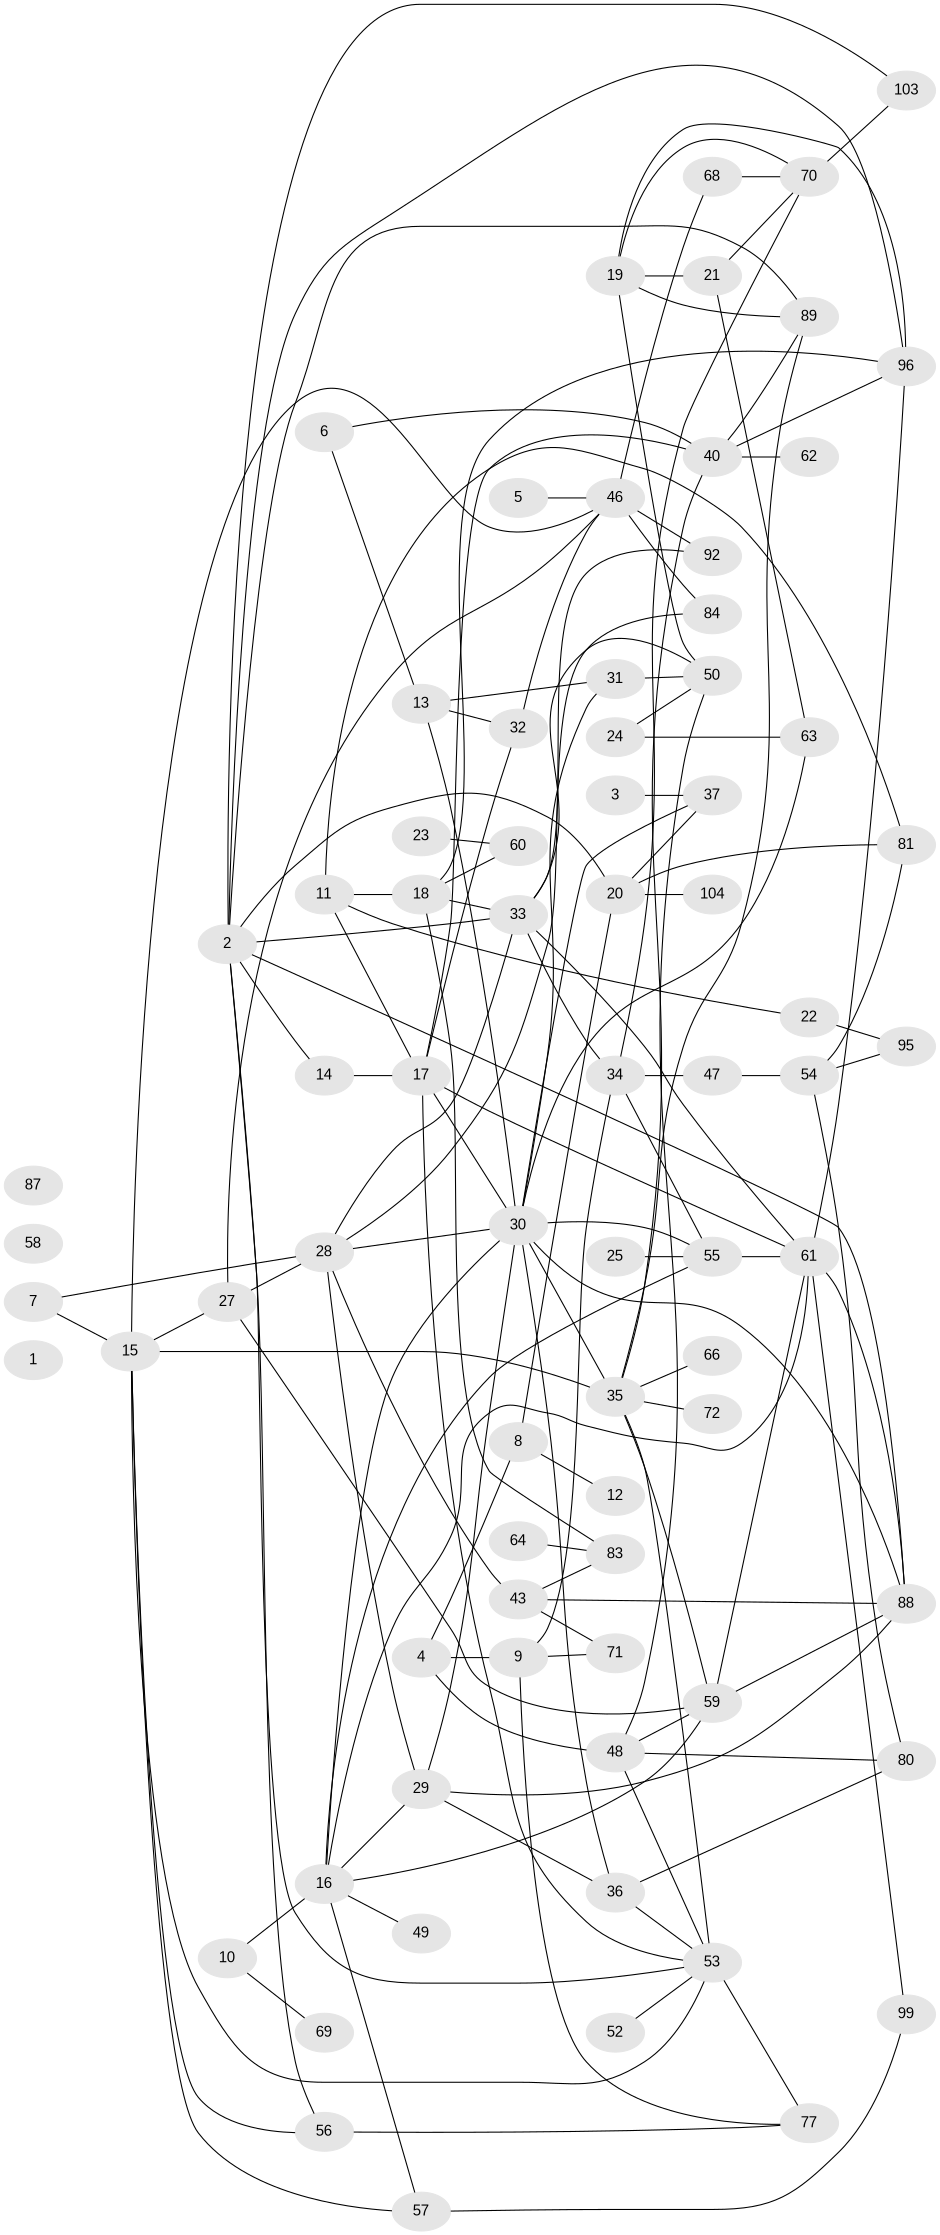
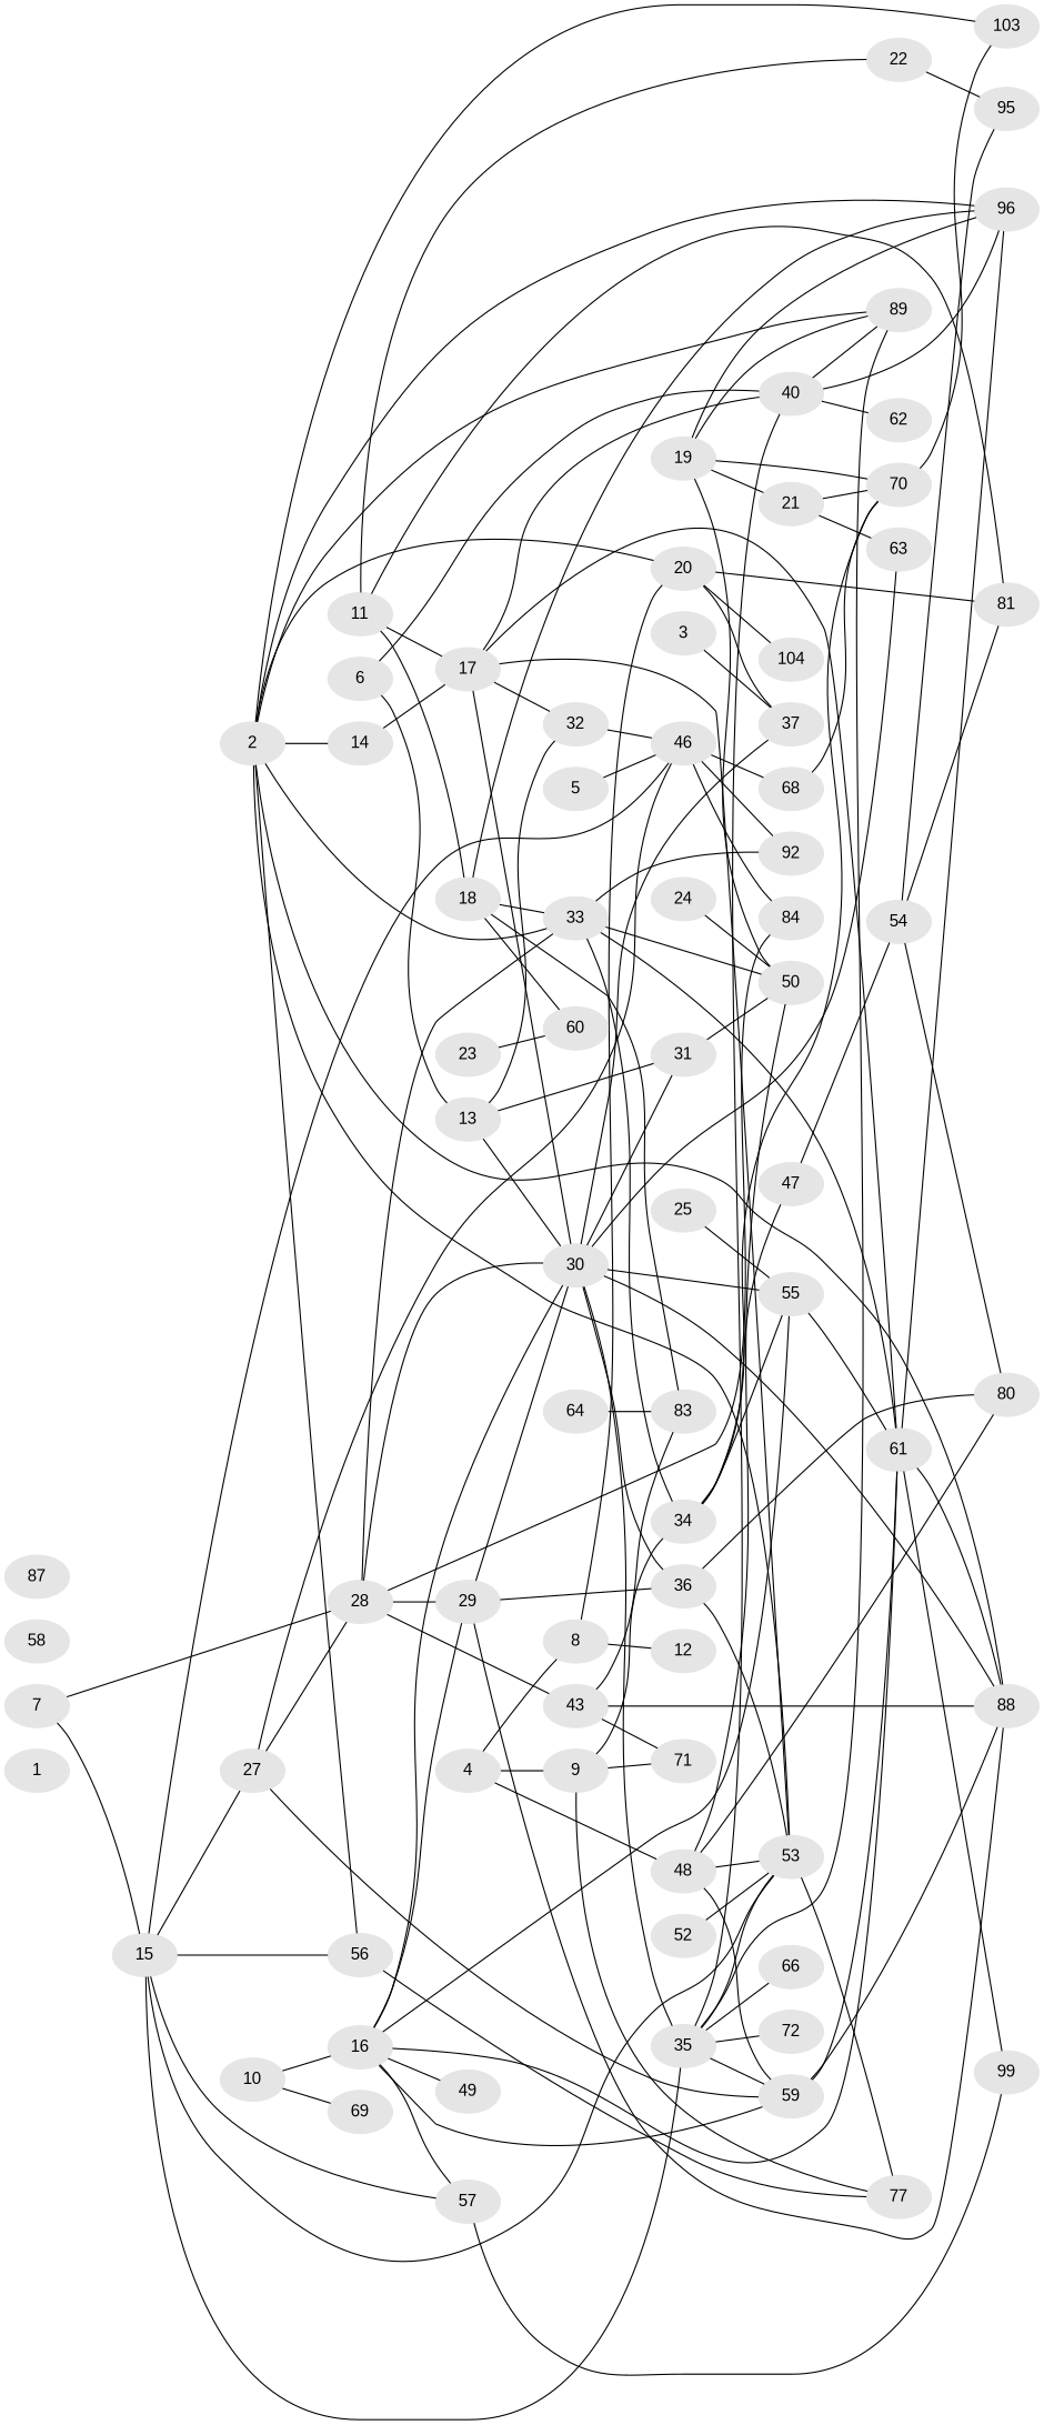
  graph {
    fontname="Liberation Sans"
    rankdir=LR
    node [color=gray90 fontname="Liberation Sans" style=filled]
    edge [fontname="Liberation Sans"]
    1
    2 [super="+26"]
    14
    20
    33 [super="+73"]
    53 [super="+108"]
    56
    88
    89
    96
    103
    17 [super="+45"]
    37 [super="+107"]
    81 [super="+102"]
    104
    34
    61 [super="+67"]
    50 [super="+100"]
    92
    77 [super="+86"]
    3
    8 [super="+39"]
    12
    4
    9 [super="+111"]
    48 [super="+101"]
    71
    59 [super="+91"]
    80
    46 [super="+74"]
    84
    68
    5
    6
    13
    40 [super="+78"]
    30 [super="+44"]
    31
    32
    62
    15 [super="+110"]
    27 [super="+42"]
    35 [super="+90"]
    57
    7
    28 [super="+85"]
    29 [super="+41"]
    43 [super="+75"]
    55 [super="+76"]
    70
    47
    16 [super="+38"]
    49
    10
    69
    11 [super="+51"]
    18 [super="+109"]
    22
    60
    83 [super="+105"]
    95
    63 [super="+106"]
    36 [super="+94"]
    66
    72
    99
    19 [super="+98"]
    21
    23
    24 [super="+93"]
    25 [super="+65"]
    54 [super="+79"]
    52 [super="+97"]
    58
    64
    87
    2 -- 14
    2 -- 20
    2 -- 33
    2 -- 53
    2 -- 56
    2 -- 88
    2 -- 89
    2 -- 96
    2 -- 103
    14 -- 17
    20 -- 37
    20 -- 81
    20 -- 104
    33 -- 34
    33 -- 61
    33 -- 50 [weight=2]
    33 -- 92
    53 -- 77
    56 -- 77
    17 -- 53
    17 -- 61
    17 -- 40
    17 -- 30
    17 -- 32
    34 -- 55
    34 -- 70
    34 -- 47
    61 -- 88
    61 -- 96
    61 -- 99
    3 -- 37
    8 -- 20
    8 -- 12
    4 -- 8
    4 -- 9
    4 -- 48
    9 -- 34
    9 -- 77
    9 -- 71
    48 -- 53
    48 -- 50
    48 -- 59
    48 -- 80
    59 -- 88
    59 -- 61
    46 -- 92
    46 -- 84
    46 -- 68
    68 -- 70
    5 -- 46
    6 -- 13
    6 -- 40
    13 -- 30
    13 -- 31
    13 -- 32
    40 -- 89
    40 -- 96
    40 -- 62
    30 -- 88
    30 -- 37
    30 -- 31
    30 -- 35
    30 -- 55
    30 -- 63
    30 -- 36
    31 -- 50
    32 -- 46
    15 -- 53
    15 -- 56
    15 -- 46
    15 -- 27
    15 -- 35
    15 -- 57
    27 -- 59
    27 -- 46
    27 -- 28
    35 -- 53
    35 -- 89
    35 -- 59
    35 -- 40
    35 -- 66
    35 -- 72
    57 -- 99
    7 -- 15
    7 -- 28
    28 -- 33
    28 -- 84
    28 -- 30
    28 -- 29
    28 -- 43
    29 -- 88
    29 -- 30
    29 -- 36
    43 -- 88 [weight=2]
    43 -- 71
    43 -- 83
    55 -- 61
    70 -- 103
    47 -- 54
    16 -- 61
    16 -- 59 [weight=2]
    16 -- 30
    16 -- 57
    16 -- 29
    16 -- 55
    16 -- 49
    10 -- 16
    10 -- 69
    11 -- 17
    11 -- 81
    11 -- 18
    11 -- 22
    18 -- 33
    18 -- 96
    18 -- 60
    18 -- 83
    22 -- 95
    36 -- 53
    36 -- 80
    19 -- 89
    19 -- 96
    19 -- 50
    19 -- 70
    19 -- 21
    21 -- 70
    21 -- 63
    23 -- 60
    24 -- 50
-   24 -- 63
    25 -- 55
    54 -- 81
    54 -- 80
    54 -- 95
    52 -- 53
    64 -- 83
  }
